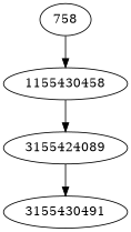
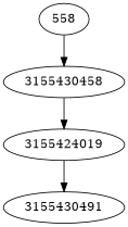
  strict digraph {
-   3155430458 [label=1155430458]
-   3155424089
-   758
+   3155430458
+   3155424089 [label=3155424019]
+   758 [label=558]
    3155430491
    3155430458 -> 3155424089
    3155424089 -> 3155430491
    758 -> 3155430458
  }
